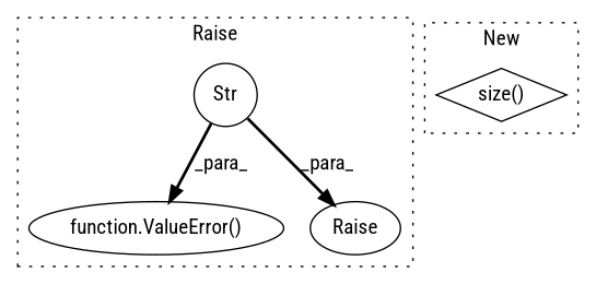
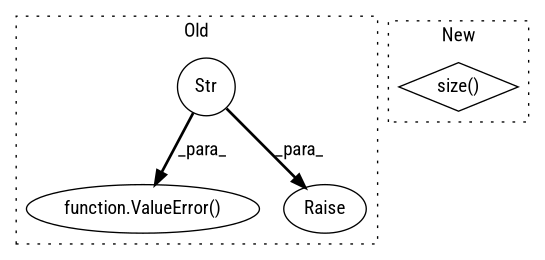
  digraph {
    fontname="Roboto Condensed"
    node [a=75 fontname="Roboto Condensed" shape=ellipse]
    edge [fontname="Roboto Condensed" style=bold]
    n1 [l="11,1" label="function.ValueError()" s="5443,5528"]
    n2 [a=66 l=74 label=Str s=5454 shape=circle]
    n3 [a=91 l=6 label=Raise s=5437]
    n4 [l="7,1" label="size()" s="5086,5094" shape=diamond]
    subgraph cluster_1 {
-     label=Raise
+     label=Old
      style=dotted
      n1
      n2
      n3
    }
    subgraph cluster_2 {
      label=New
      style=dotted
      n4
    }
    n2 -> n1 [label=_para_]
    n2 -> n3 [label=_para_]
  }
